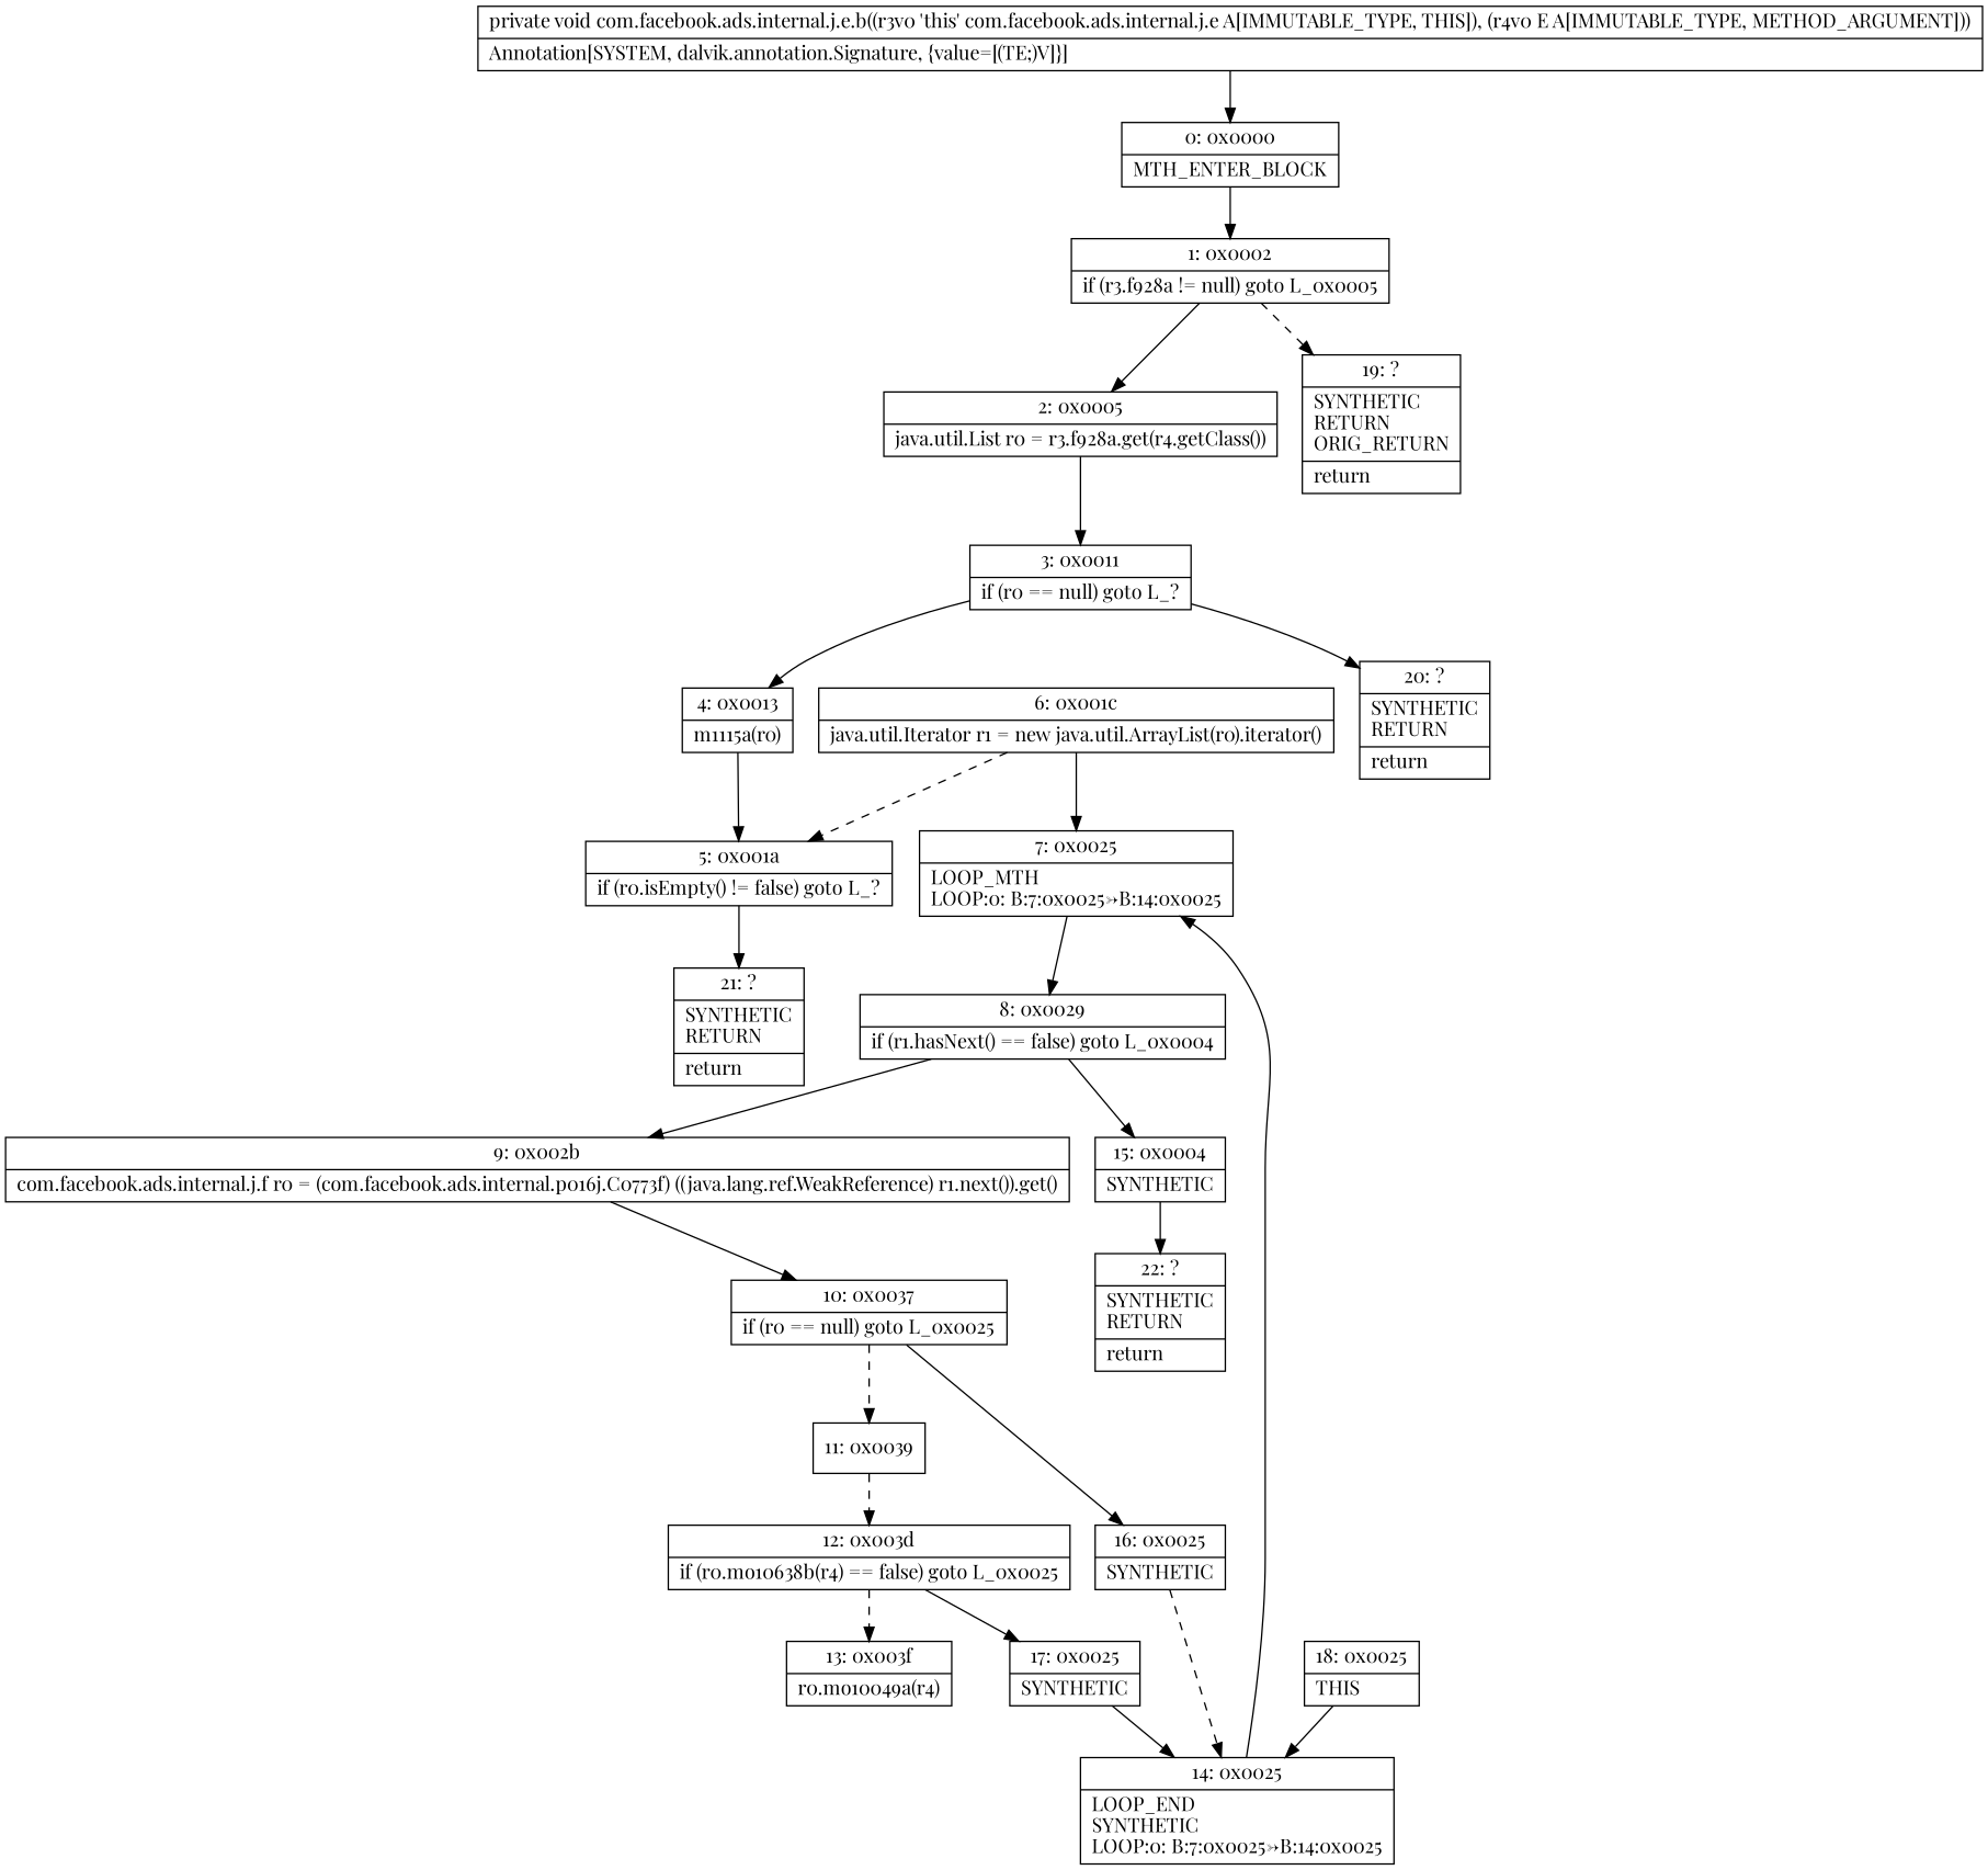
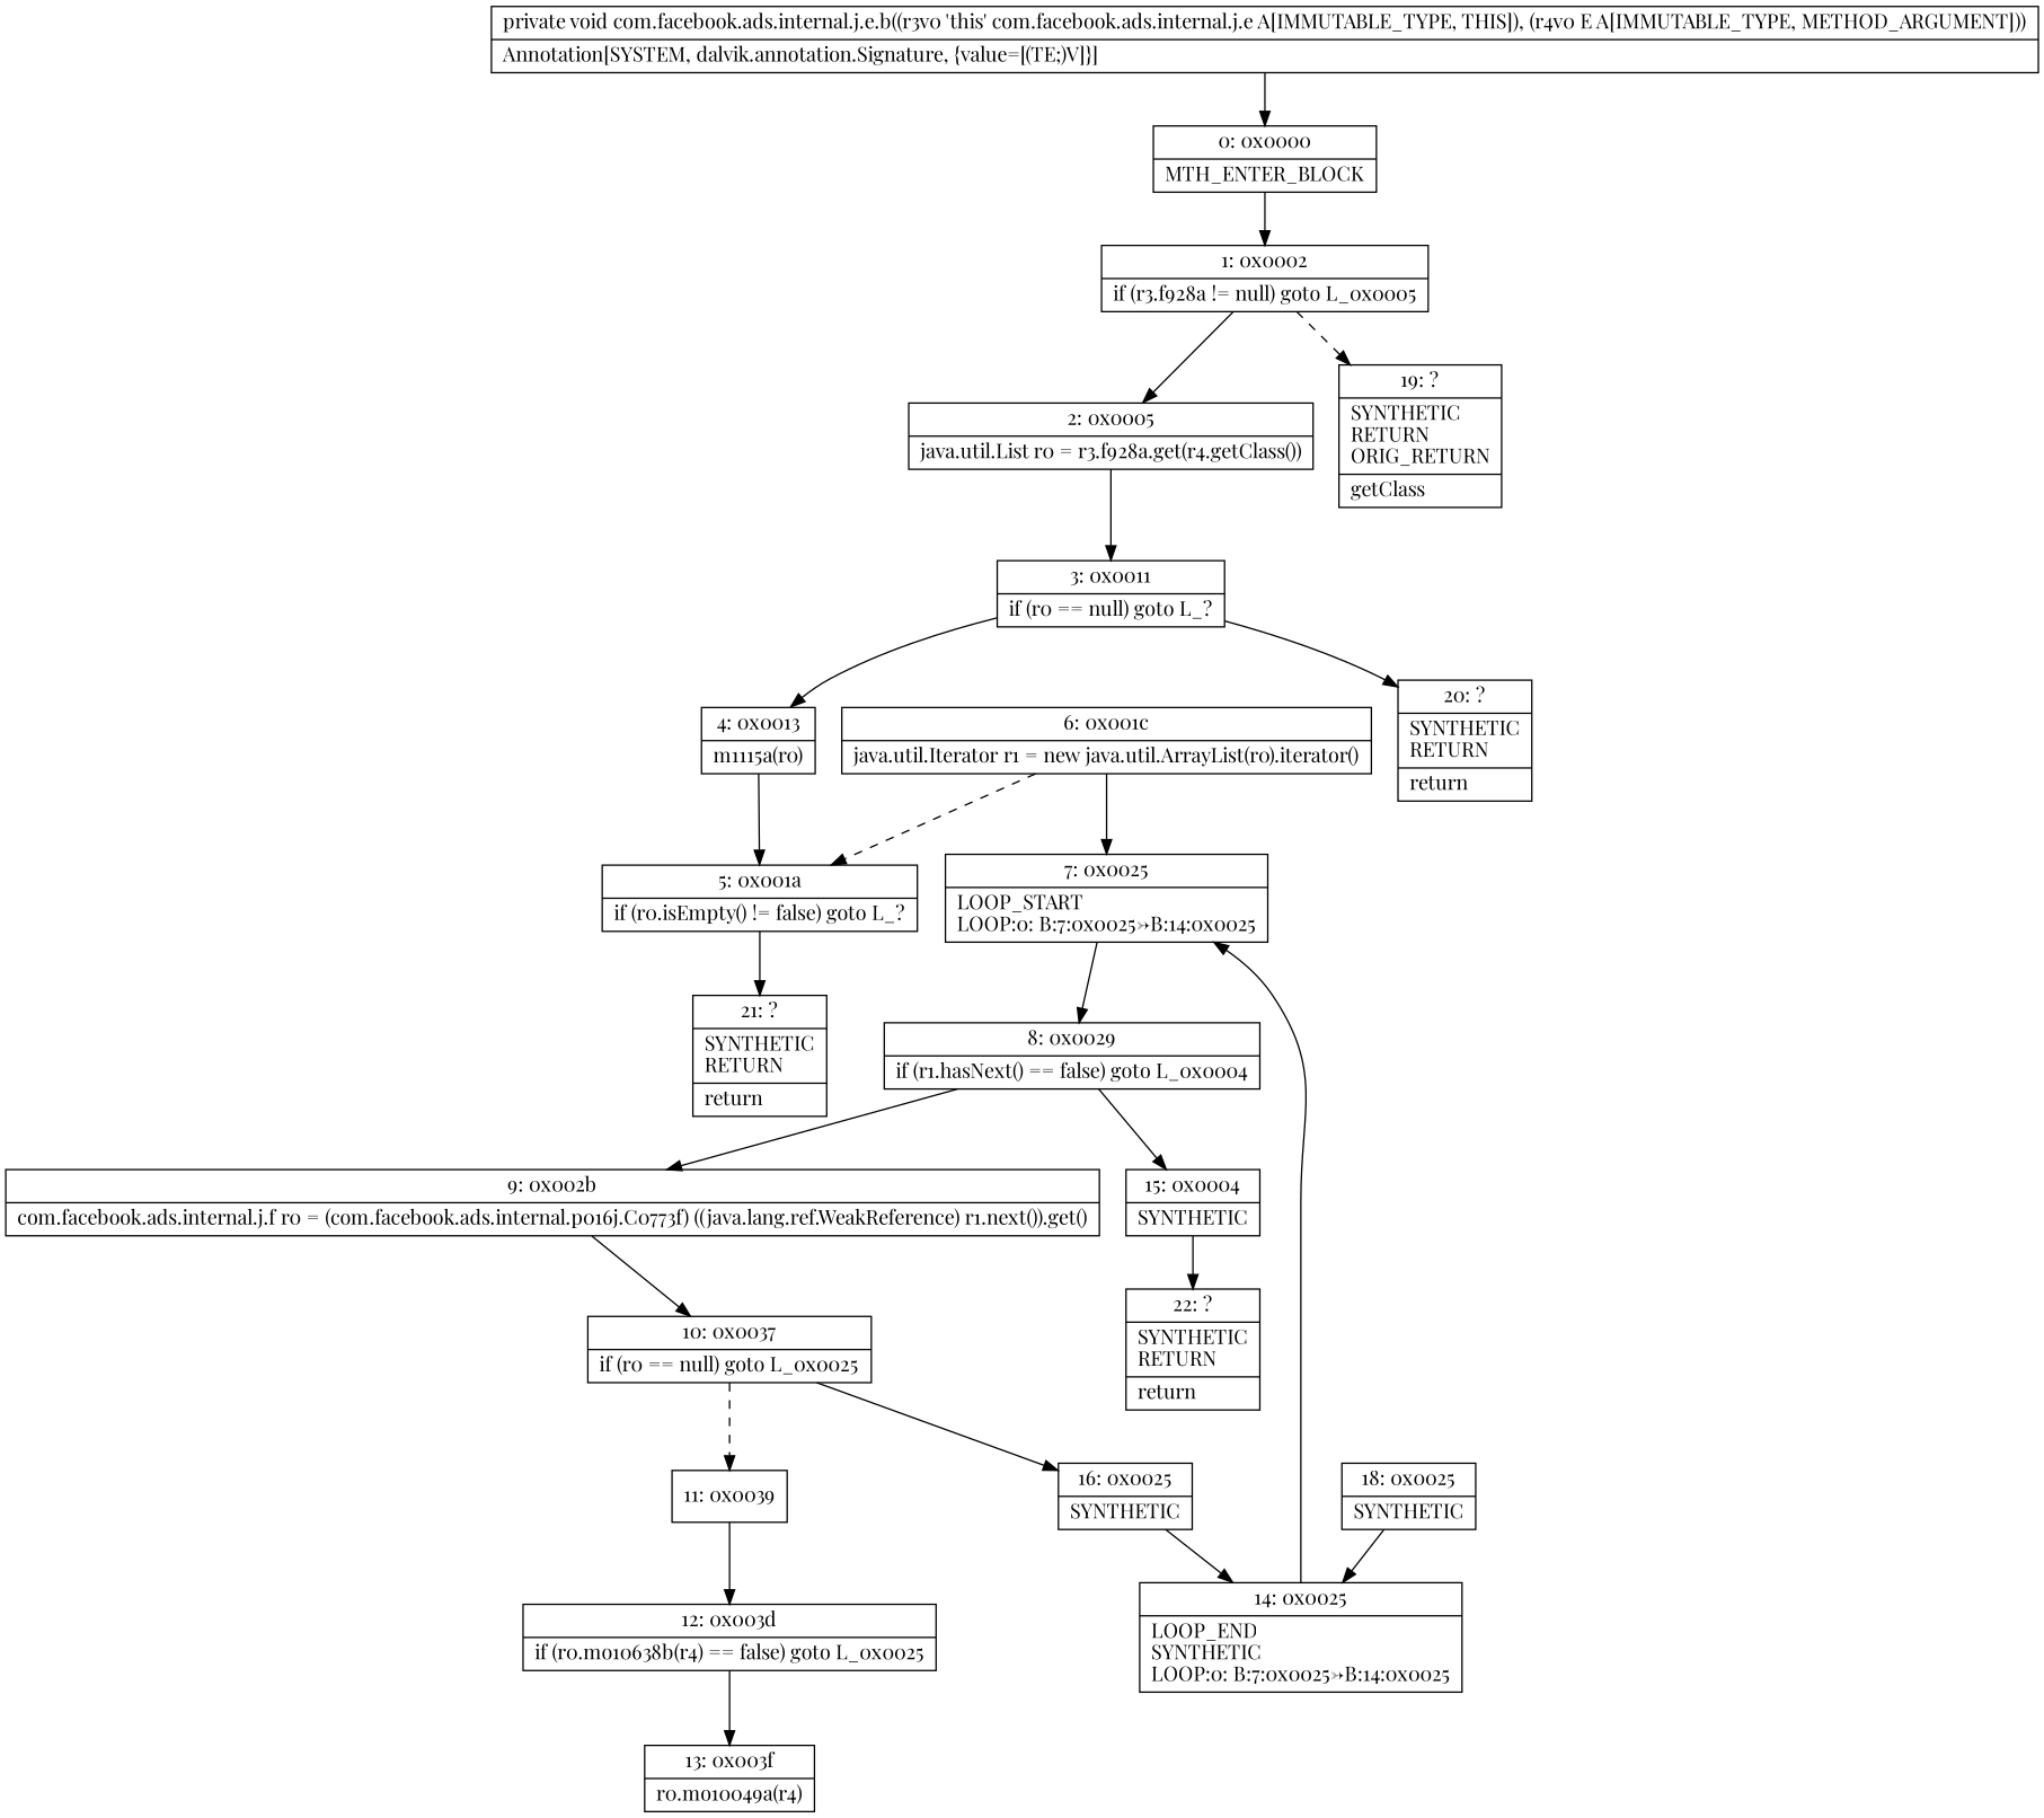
  digraph {
    fontname="Playfair Display"
    node [fontname="Playfair Display" shape=record]
    edge [fontname="Playfair Display"]
    n1 [label="{0\:\ 0x0000|MTH_ENTER_BLOCK\l}"]
    n2 [label="{1\:\ 0x0002|if (r3.f928a != null) goto L_0x0005\l}"]
    n3 [label="{2\:\ 0x0005|java.util.List r0 = r3.f928a.get(r4.getClass())\l}"]
-   n4 [label="{19\:\ ?|SYNTHETIC\lRETURN\lORIG_RETURN\l|return\l}"]
+   n4 [label="{19\:\ ?|SYNTHETIC\lRETURN\lORIG_RETURN\l|getClass\l}"]
    n5 [label="{3\:\ 0x0011|if (r0 == null) goto L_?\l}"]
    n6 [label="{4\:\ 0x0013|m1115a(r0)\l}"]
    n7 [label="{20\:\ ?|SYNTHETIC\lRETURN\l|return\l}"]
    n8 [label="{5\:\ 0x001a|if (r0.isEmpty() != false) goto L_?\l}"]
    n9 [label="{21\:\ ?|SYNTHETIC\lRETURN\l|return\l}"]
    n10 [label="{6\:\ 0x001c|java.util.Iterator r1 = new java.util.ArrayList(r0).iterator()\l}"]
-   n11 [label="{7\:\ 0x0025|LOOP_MTH\lLOOP:0: B:7:0x0025\-\>B:14:0x0025\l}"]
+   n11 [label="{7\:\ 0x0025|LOOP_START\lLOOP:0: B:7:0x0025\-\>B:14:0x0025\l}"]
    n12 [label="{8\:\ 0x0029|if (r1.hasNext() == false) goto L_0x0004\l}"]
    n13 [label="{9\:\ 0x002b|com.facebook.ads.internal.j.f r0 = (com.facebook.ads.internal.p016j.C0773f) ((java.lang.ref.WeakReference) r1.next()).get()\l}"]
    n14 [label="{15\:\ 0x0004|SYNTHETIC\l}"]
    n15 [label="{10\:\ 0x0037|if (r0 == null) goto L_0x0025\l}"]
    n16 [label="{22\:\ ?|SYNTHETIC\lRETURN\l|return\l}"]
    n17 [label="{11\:\ 0x0039}"]
    n18 [label="{16\:\ 0x0025|SYNTHETIC\l}"]
    n19 [label="{12\:\ 0x003d|if (r0.mo10638b(r4) == false) goto L_0x0025\l}"]
    n20 [label="{14\:\ 0x0025|LOOP_END\lSYNTHETIC\lLOOP:0: B:7:0x0025\-\>B:14:0x0025\l}"]
    n21 [label="{13\:\ 0x003f|r0.mo10049a(r4)\l}"]
-   n22 [label="{17\:\ 0x0025|SYNTHETIC\l}"]
-   n23 [label="{18\:\ 0x0025|THIS\l}"]
+   n23 [label="{18\:\ 0x0025|SYNTHETIC\l}"]
    n24 [label="{private void com.facebook.ads.internal.j.e.b((r3v0 'this' com.facebook.ads.internal.j.e A[IMMUTABLE_TYPE, THIS]), (r4v0 E A[IMMUTABLE_TYPE, METHOD_ARGUMENT]))  | Annotation[SYSTEM, dalvik.annotation.Signature, \{value=[(TE;)V]\}]\l}"]
    n1 -> n2
    n2 -> n3
    n2 -> n4 [style=dashed]
    n3 -> n5
    n5 -> n6 [style=solid]
    n5 -> n7
    n6 -> n8
    n8 -> n9
    n10 -> n8 [style=dashed]
    n10 -> n11
    n11 -> n12
    n12 -> n13 [style=solid]
    n12 -> n14
    n13 -> n15
    n14 -> n16
    n15 -> n17 [style=dashed]
    n15 -> n18
-   n17 -> n19 [style=dashed]
-   n18 -> n20 [style=dashed]
-   n19 -> n21 [style=dashed]
-   n19 -> n22
+   n17 -> n19
+   n18 -> n20
+   n19 -> n21 [style=solid]
    n20 -> n11
-   n22 -> n20
    n23 -> n20
    n24 -> n1
  }
